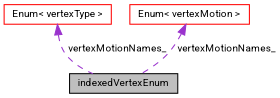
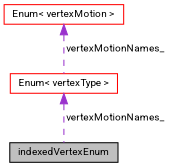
  digraph {
    fontname=Roboto
    node [color=red fontname=Roboto fontsize=10 shape=record]
    edge [color=darkorchid3 dir=back fontname=Roboto fontsize=10 labelfontname=Helvetica labelfontsize=10 style=dashed]
    n1 [color=black fillcolor=grey75 fontcolor=black height=0.2 label=indexedVertexEnum style=filled width=0.4]
    n2 [height=0.2 label="Enum\< vertexType \>" width=0.4]
    n3 [height=0.2 label="Enum\< vertexMotion \>" width=0.4]
    n2 -> n1 [label=" vertexMotionNames_"]
-   n3 -> n1 [label=" vertexMotionNames_"]
+   n3 -> n2 [label=" vertexMotionNames_"]
  }
